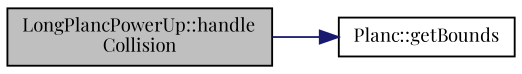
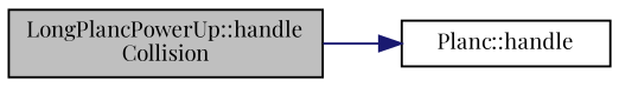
  digraph {
    rankdir=LR
    fontname="Playfair Display"
    node [color=black fontname="Playfair Display" fontsize=10 shape=record style=filled]
    n1 [fillcolor=grey75 fontcolor=black height=0.2 label="LongPlancPowerUp::handle\lCollision" width=0.4]
-   n2 [fillcolor=white height=0.2 label="Planc::getBounds" width=0.4]
+   n2 [fillcolor=white height=0.2 label="Planc::handle" width=0.4]
    n1 -> n2 [color=midnightblue fontname="Playfair Display" fontsize=10 labelfontname=Helvetica labelfontsize=10 style=solid]
  }
